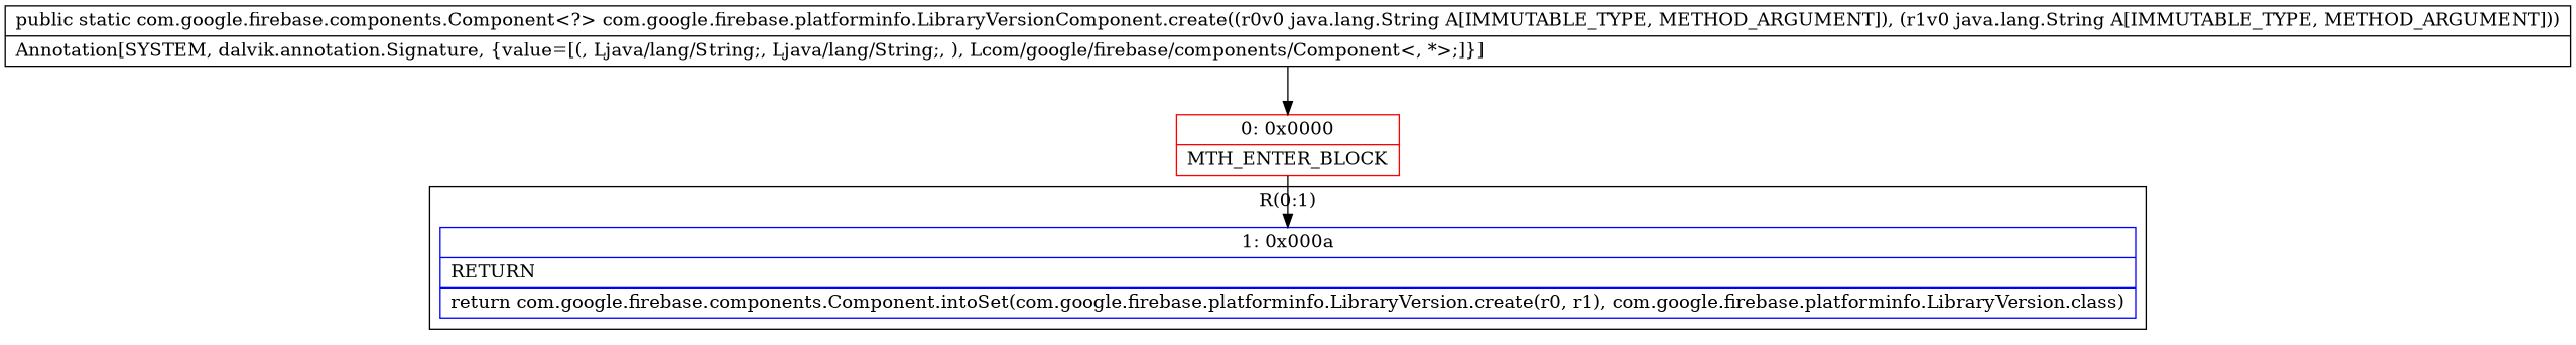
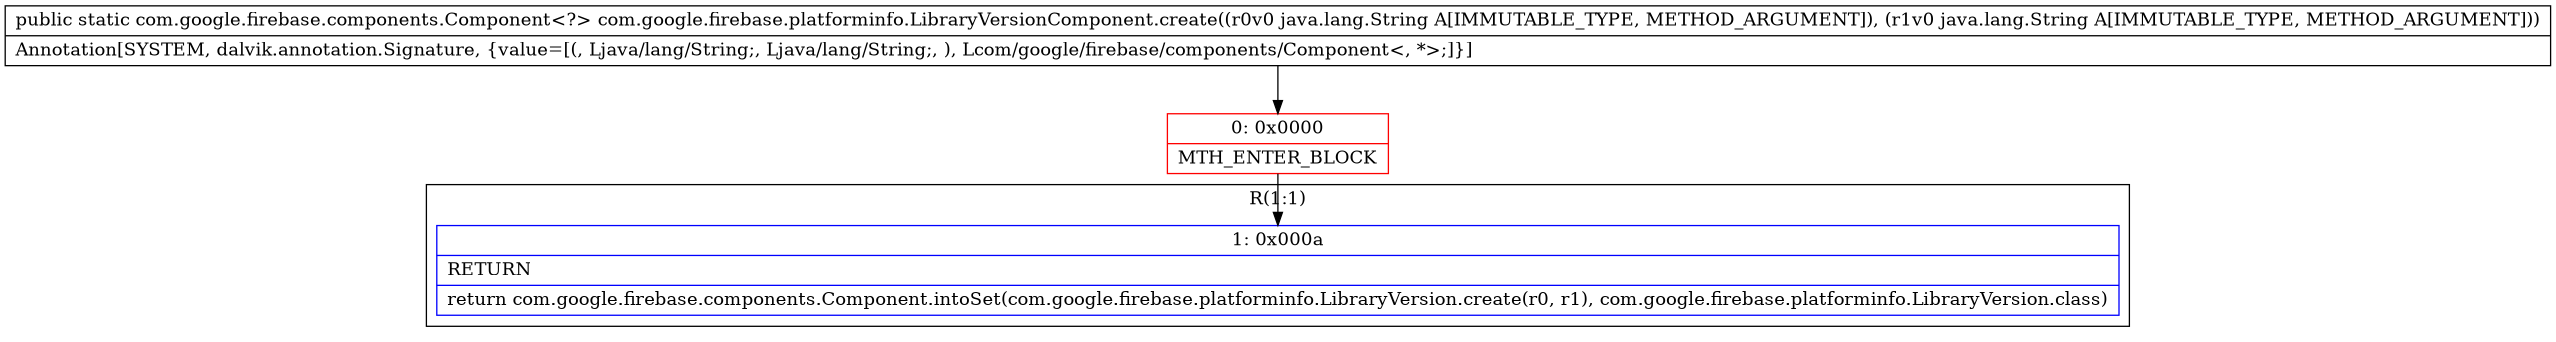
  digraph {
    node [shape=record]
    n1 [color=blue label="{1\:\ 0x000a|RETURN\l|return com.google.firebase.components.Component.intoSet(com.google.firebase.platforminfo.LibraryVersion.create(r0, r1), com.google.firebase.platforminfo.LibraryVersion.class)\l}"]
    n2 [color=red label="{0\:\ 0x0000|MTH_ENTER_BLOCK\l}"]
    n3 [label="{public static com.google.firebase.components.Component\<?\> com.google.firebase.platforminfo.LibraryVersionComponent.create((r0v0 java.lang.String A[IMMUTABLE_TYPE, METHOD_ARGUMENT]), (r1v0 java.lang.String A[IMMUTABLE_TYPE, METHOD_ARGUMENT]))  | Annotation[SYSTEM, dalvik.annotation.Signature, \{value=[(, Ljava\/lang\/String;, Ljava\/lang\/String;, ), Lcom\/google\/firebase\/components\/Component\<, *\>;]\}]\l}"]
    subgraph cluster_1 {
-     label="R(0:1)"
+     label="R(1:1)"
      n1
    }
    n2 -> n1
    n3 -> n2
  }
